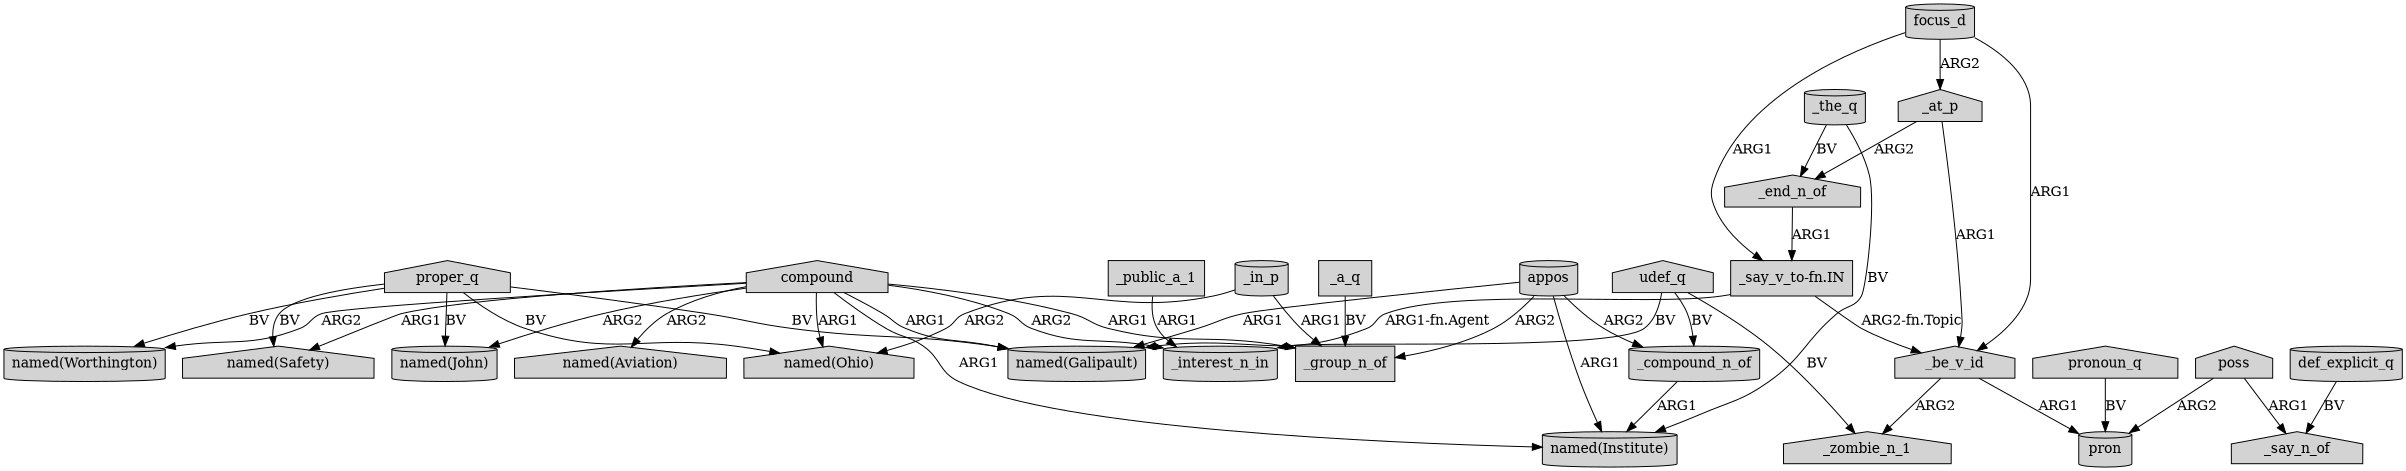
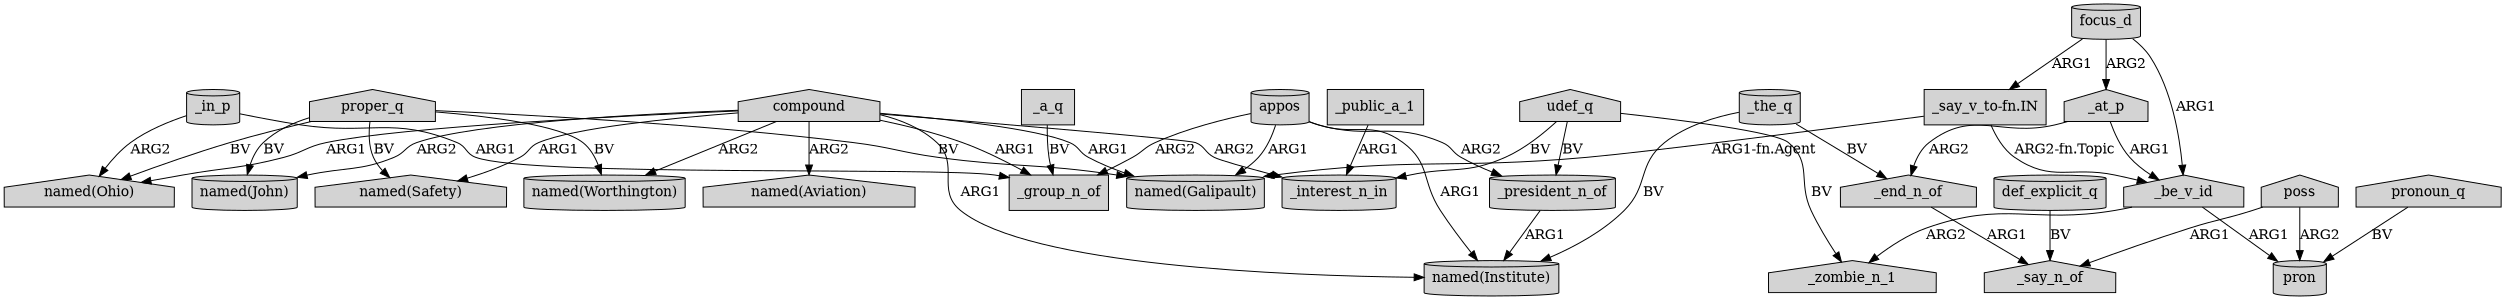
  digraph {
    node [shape=house style=filled]
    "named(John)" [shape=cylinder]
    compound
    "named(Ohio)"
    "named(Aviation)"
    _interest_n_in [shape=cylinder]
    "named(Galipault)" [shape=cylinder]
    "named(Institute)" [shape=cylinder]
    "named(Worthington)" [shape=cylinder]
    _group_n_of [shape=box]
    "named(Safety)"
    udef_q
    _zombie_n_1
-   _president_n_of [shape=cylinder label=_compound_n_of]
+   _president_n_of [shape=cylinder]
    pron [shape=cylinder]
    poss
    n16 [label=_say_n_of]
    _the_q [shape=cylinder]
    _end_n_of
    proper_q
    _at_p
    _be_v_id
    focus_d [shape=cylinder]
    "_say_v_to-fn.IN" [shape=box]
    _in_p [shape=cylinder]
    appos [shape=cylinder]
    pronoun_q
    _public_a_1 [shape=box]
    def_explicit_q [shape=cylinder]
    _a_q [shape=box]
    compound -> "named(John)" [label=ARG2]
    compound -> "named(Ohio)" [label=ARG1]
    compound -> "named(Aviation)" [label=ARG2]
    compound -> _interest_n_in [label=ARG2]
    compound -> "named(Galipault)" [label=ARG1]
    compound -> "named(Institute)" [label=ARG1]
    compound -> "named(Worthington)" [label=ARG2]
    compound -> _group_n_of [label=ARG1]
    compound -> "named(Safety)" [label=ARG1]
    udef_q -> _interest_n_in [label=BV]
    udef_q -> _zombie_n_1 [label=BV]
    udef_q -> _president_n_of [label=BV]
    _president_n_of -> "named(Institute)" [label=ARG1]
    poss -> pron [label=ARG2]
    poss -> n16 [label=ARG1]
    _the_q -> "named(Institute)" [label=BV]
    _the_q -> _end_n_of [label=BV]
-   _end_n_of -> "_say_v_to-fn.IN" [label=ARG1]
+   _end_n_of -> n16 [label=ARG1]
    proper_q -> "named(John)" [label=BV]
    proper_q -> "named(Ohio)" [label=BV]
    proper_q -> "named(Galipault)" [label=BV]
    proper_q -> "named(Worthington)" [label=BV]
    proper_q -> "named(Safety)" [label=BV]
    _at_p -> _end_n_of [label=ARG2]
    _at_p -> _be_v_id [label=ARG1]
    _be_v_id -> _zombie_n_1 [label=ARG2]
    _be_v_id -> pron [label=ARG1]
    focus_d -> _at_p [label=ARG2]
    focus_d -> _be_v_id [label=ARG1]
    focus_d -> "_say_v_to-fn.IN" [label=ARG1]
    "_say_v_to-fn.IN" -> "named(Galipault)" [label="ARG1-fn.Agent"]
    "_say_v_to-fn.IN" -> _be_v_id [label="ARG2-fn.Topic"]
    _in_p -> "named(Ohio)" [label=ARG2]
    _in_p -> _group_n_of [label=ARG1]
    appos -> "named(Galipault)" [label=ARG1]
    appos -> "named(Institute)" [label=ARG1]
    appos -> _group_n_of [label=ARG2]
    appos -> _president_n_of [label=ARG2]
    pronoun_q -> pron [label=BV]
    _public_a_1 -> _interest_n_in [label=ARG1]
    def_explicit_q -> n16 [label=BV]
    _a_q -> _group_n_of [label=BV]
  }
